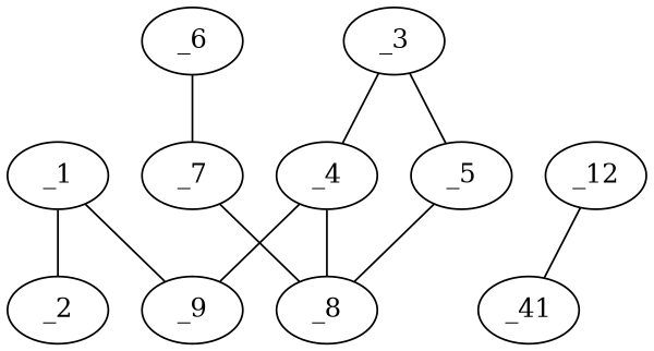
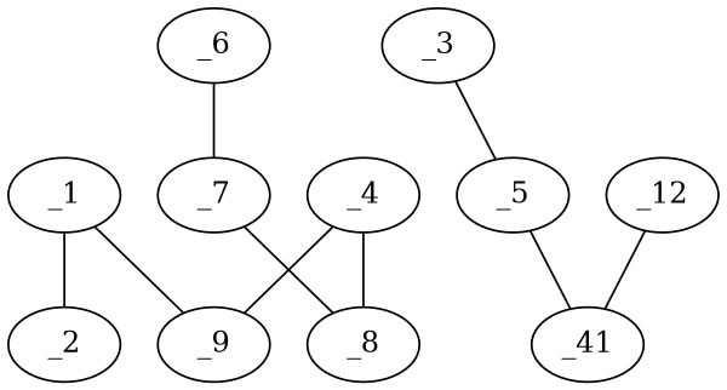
  graph {
    node [charge=0 chem=4 symbol="N  " x=2.866 y=-0.25]
    edge [valence=1]
    _1 [chem=1 symbol="C  " x=5.2709 y=-0.75]
    _2 [x=4.6831 y=0.059]
    _9 [x=4.6831 y=-1.559]
    _3 [chem=1 symbol="C  " x=3.7321]
    _4 [chem=1 symbol="C  " x=3.7321 y=-1.25]
    _5 [chem=1 symbol="C  " y=0.25]
    _8 [chem=1 symbol="C  " y=-1.75]
    n8 [label=_41 y=1.25]
    _6 [x=2]
    _7 [x=2 y=-1.25]
    n11 [label=_12 x=2 y=1.75]
    _1 -- _2 [valence=2]
    _1 -- _9
-   _3 -- _4 [valence=2]
    _3 -- _5
    _4 -- _9
    _4 -- _8
-   _5 -- _8
+   _5 -- n8
    _6 -- _7
    _7 -- _8 [valence=2]
    n11 -- n8
  }
